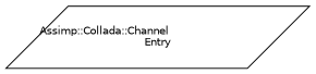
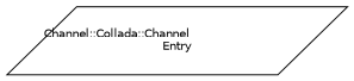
  digraph {
    rankdir=LR
-   n1 [color=black fillcolor=white fontname=Helvetica fontsize=10 height=0.2 label="Assimp::Collada::Channel\lEntry" shape=parallelogram style=filled width=0.4]
+   n1 [color=black fillcolor=white fontname=Helvetica fontsize=10 height=0.2 label="Channel::Collada::Channel\lEntry" shape=parallelogram style=filled width=0.4]
  }
